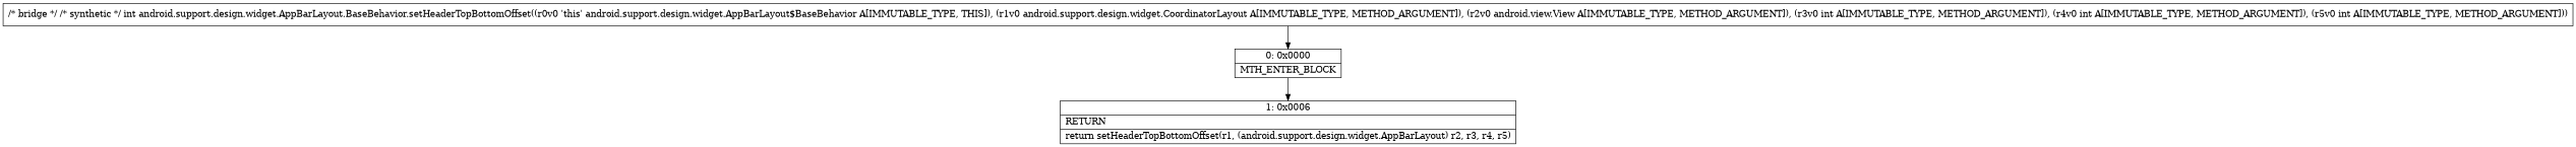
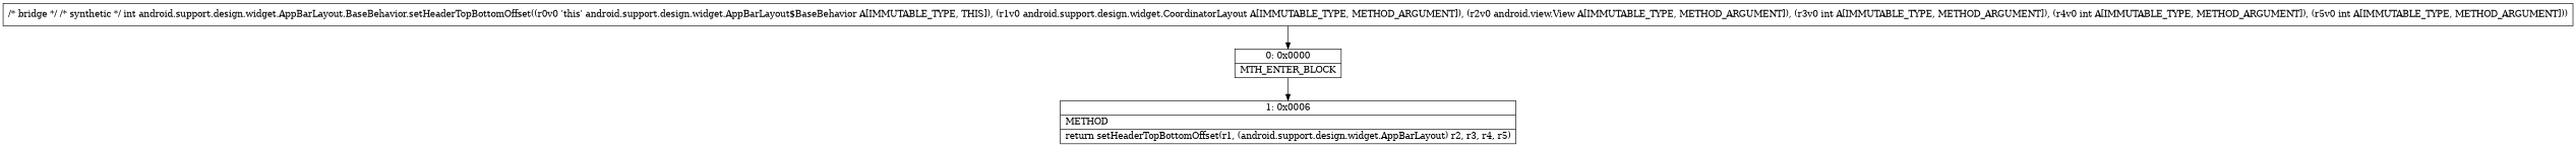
  digraph {
    node [shape=record]
    n1 [label="{0\:\ 0x0000|MTH_ENTER_BLOCK\l}"]
-   n2 [label="{1\:\ 0x0006|RETURN\l|return setHeaderTopBottomOffset(r1, (android.support.design.widget.AppBarLayout) r2, r3, r4, r5)\l}"]
+   n2 [label="{1\:\ 0x0006|METHOD\l|return setHeaderTopBottomOffset(r1, (android.support.design.widget.AppBarLayout) r2, r3, r4, r5)\l}"]
    n3 [label="{\/* bridge *\/ \/* synthetic *\/ int android.support.design.widget.AppBarLayout.BaseBehavior.setHeaderTopBottomOffset((r0v0 'this' android.support.design.widget.AppBarLayout$BaseBehavior A[IMMUTABLE_TYPE, THIS]), (r1v0 android.support.design.widget.CoordinatorLayout A[IMMUTABLE_TYPE, METHOD_ARGUMENT]), (r2v0 android.view.View A[IMMUTABLE_TYPE, METHOD_ARGUMENT]), (r3v0 int A[IMMUTABLE_TYPE, METHOD_ARGUMENT]), (r4v0 int A[IMMUTABLE_TYPE, METHOD_ARGUMENT]), (r5v0 int A[IMMUTABLE_TYPE, METHOD_ARGUMENT])) }"]
    n1 -> n2
    n3 -> n1
  }
